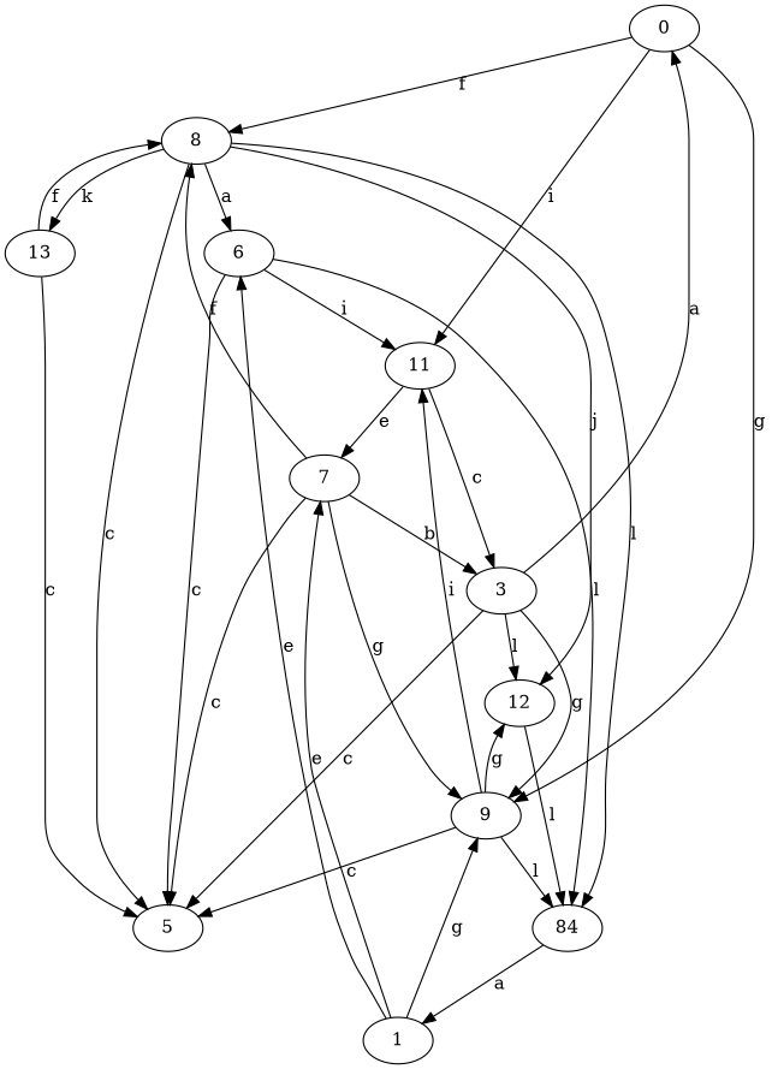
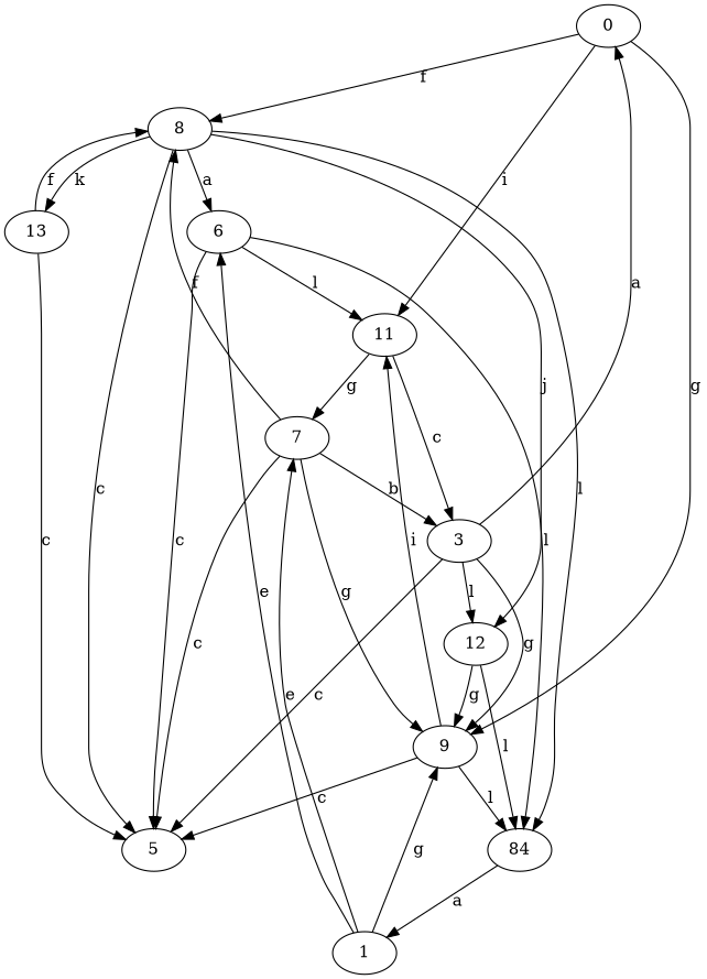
  strict digraph {
    0
    8
    9
    11
    6
    5
    12
    n8 [label=84]
    13
    7
    3
    1
    0 -> 8 [label=f]
    0 -> 9 [label=g]
    0 -> 11 [label=i]
    8 -> 6 [label=a]
    8 -> 5 [label=c]
    8 -> 12 [label=j]
    8 -> n8 [label=l]
    8 -> 13 [label=k]
    9 -> 11 [label=i]
    9 -> 5 [label=c]
    9 -> n8 [label=l]
-   11 -> 7 [label=e]
+   11 -> 7 [label=g]
    11 -> 3 [label=c]
-   6 -> 11 [label=i]
+   6 -> 11 [label=l]
    6 -> 5 [label=c]
    6 -> n8 [label=l]
-   9 -> 12 [label=g]
+   12 -> 9 [label=g]
    12 -> n8 [label=l]
    n8 -> 1 [label=a]
    13 -> 8 [label=f]
    13 -> 5 [label=c]
    7 -> 8 [label=f]
    7 -> 9 [label=g]
    7 -> 5 [label=c]
    7 -> 3 [label=b]
    3 -> 0 [label=a]
    3 -> 9 [label=g]
    3 -> 5 [label=c]
    3 -> 12 [label=l]
    1 -> 9 [label=g]
    1 -> 6 [label=e]
    1 -> 7 [label=e]
  }
